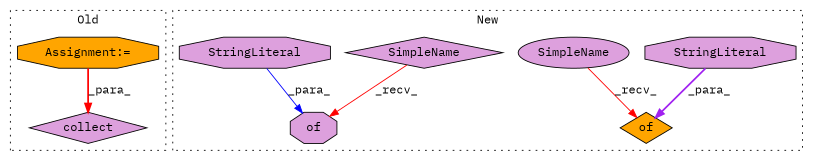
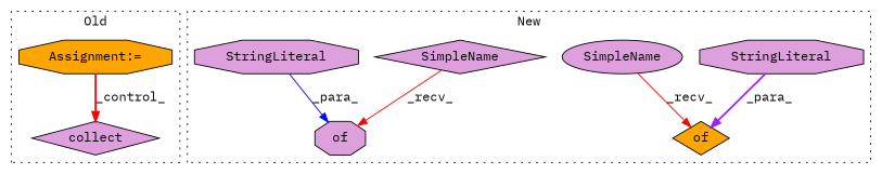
  digraph {
    fontname="IBM Plex Mono"
    node [a=32 l="3,1" shape=octagon style=filled fillcolor=plum fontname="IBM Plex Mono"]
    edge [color=red style=solid fontname="IBM Plex Mono"]
    n1 [l=9 label=collect s=8913 shape=diamond]
    n2 [a=7 l="57,2" label="Assignment:=" s="8303,8429" fillcolor=orange]
    n3 [label=of s="9501,9517" shape=diamond fillcolor=orange]
    n4 [a=45 l=7 label=StringLiteral s=9504]
    n5 [label=of s="9284,9302"]
    n6 [a=45 l=6 label=StringLiteral s=9287]
    n7 [a=42 l=3 label=SimpleName s=9497 shape=ellipse]
    n8 [a=42 l=3 label=SimpleName s=9280 shape=diamond]
    subgraph cluster_1 {
      label=Old
      style=dotted
      n1
      n2
    }
    subgraph cluster_2 {
      label=New
      style=dotted
      n3
      n4
      n5
      n6
      n7
      n8
    }
-   n2 -> n1 [label=_para_ style=bold]
+   n2 -> n1 [label=_control_ style=bold]
    n4 -> n3 [label=_para_ color=purple style=bold]
    n6 -> n5 [label=_para_ color=blue]
    n7 -> n3 [label=_recv_]
    n8 -> n5 [label=_recv_]
  }
